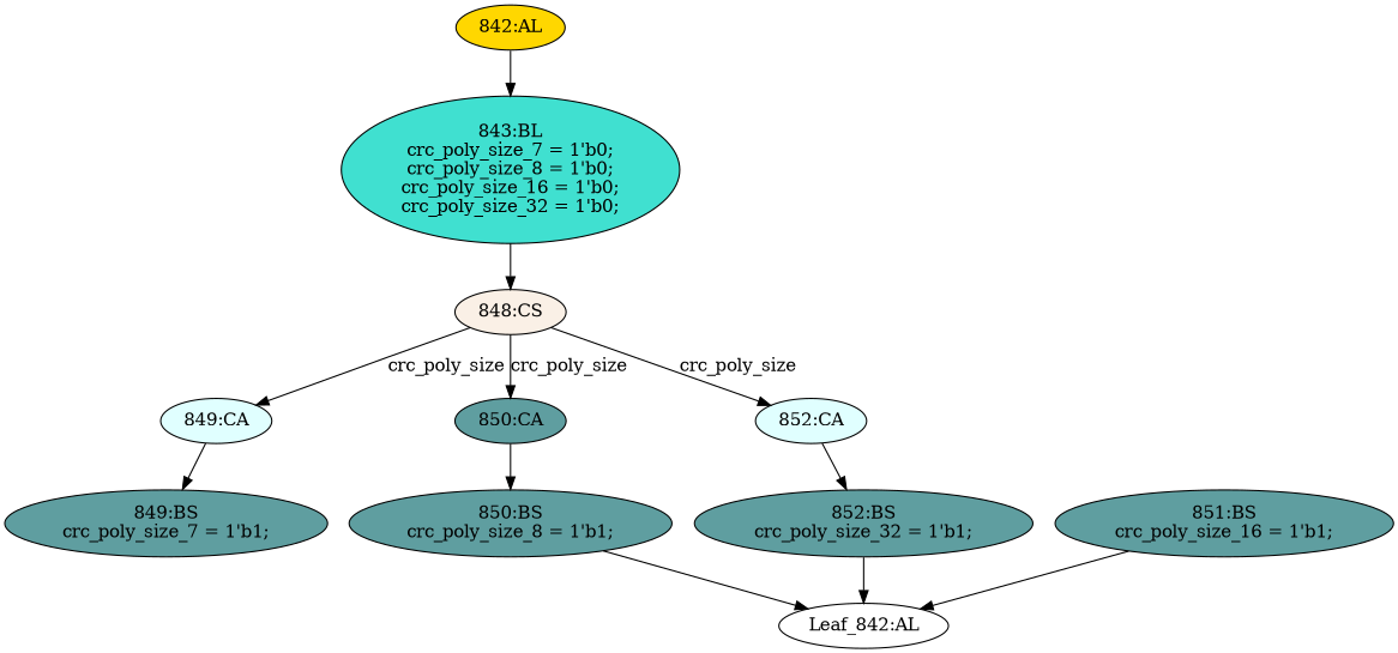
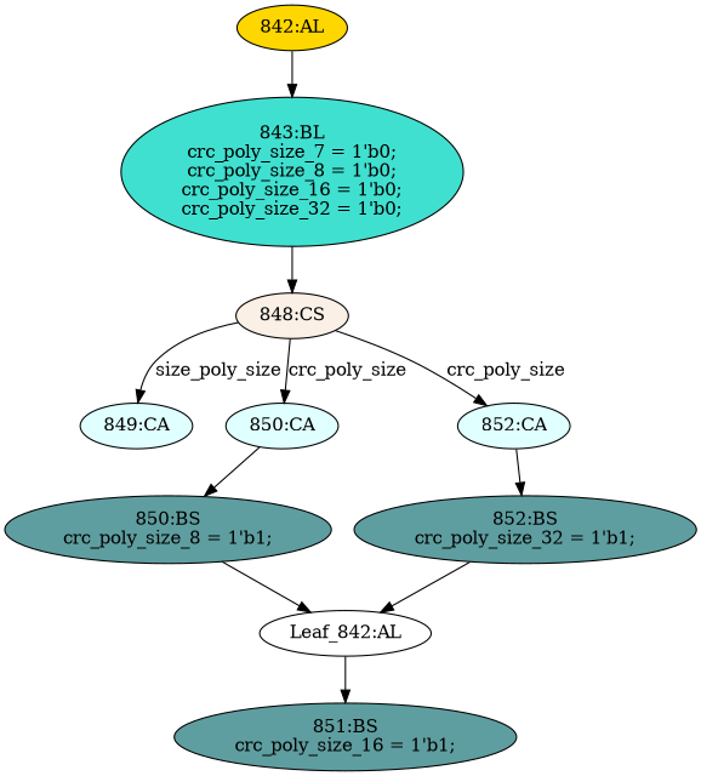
  strict digraph {
    node [fillcolor=cadetblue statements="[]" style=filled typ=BlockingSubstitution]
    edge [cond="[]" lineno=None]
    n1 [ast="<pyverilog.vparser.ast.Always object at 0x7f01261e8850>" clk_sens=False fillcolor=gold label="842:AL" sens="[]" typ=Always use_var="['crc_poly_size']"]
    n2 [ast="<pyverilog.vparser.ast.Block object at 0x7f01261e8910>" fillcolor=turquoise label="843:BL\ncrc_poly_size_7 = 1'b0;\ncrc_poly_size_8 = 1'b0;\ncrc_poly_size_16 = 1'b0;\ncrc_poly_size_32 = 1'b0;" statements="[<pyverilog.vparser.ast.BlockingSubstitution object at 0x7f01261e8950>, <pyverilog.vparser.ast.BlockingSubstitution object at 0x7f01261e8b10>, <pyverilog.vparser.ast.BlockingSubstitution object at 0x7f01261e8c90>, <pyverilog.vparser.ast.BlockingSubstitution object at 0x7f01261e8e10>]" typ=Block]
    n3 [ast="<pyverilog.vparser.ast.CaseStatement object at 0x7f01261e8f10>" fillcolor=linen label="848:CS" typ=CaseStatement]
    n4 [ast="<pyverilog.vparser.ast.Case object at 0x7f01261f3090>" fillcolor=lightcyan label="849:CA" typ=Case]
-   n5 [ast="<pyverilog.vparser.ast.Case object at 0x7f01261f3290>" label="850:CA" typ=Case]
+   n5 [ast="<pyverilog.vparser.ast.Case object at 0x7f01261f3290>" fillcolor=lightcyan label="850:CA" typ=Case]
    n6 [ast="<pyverilog.vparser.ast.Case object at 0x7f01261f36d0>" fillcolor=lightcyan label="852:CA" typ=Case]
    n7 [ast="<pyverilog.vparser.ast.BlockingSubstitution object at 0x7f01261f3790>" label="852:BS\ncrc_poly_size_32 = 1'b1;" statements="[<pyverilog.vparser.ast.BlockingSubstitution object at 0x7f01261f3790>]"]
    n8 [def_var="['crc_poly_size_16', 'crc_poly_size_8', 'crc_poly_size_7', 'crc_poly_size_32']" label="Leaf_842:AL" fillcolor="" statements="" style="" typ=""]
-   n9 [ast="<pyverilog.vparser.ast.BlockingSubstitution object at 0x7f01261f3110>" label="849:BS\ncrc_poly_size_7 = 1'b1;" statements="[<pyverilog.vparser.ast.BlockingSubstitution object at 0x7f01261f3110>]"]
    n10 [ast="<pyverilog.vparser.ast.BlockingSubstitution object at 0x7f01261f3310>" label="850:BS\ncrc_poly_size_8 = 1'b1;" statements="[<pyverilog.vparser.ast.BlockingSubstitution object at 0x7f01261f3310>]"]
    n11 [ast="<pyverilog.vparser.ast.BlockingSubstitution object at 0x7f01261f3550>" label="851:BS\ncrc_poly_size_16 = 1'b1;" statements="[<pyverilog.vparser.ast.BlockingSubstitution object at 0x7f01261f3550>]"]
    n1 -> n2
    n2 -> n3
-   n3 -> n4 [cond="['crc_poly_size']" label=crc_poly_size lineno=848]
+   n3 -> n4 [cond="['crc_poly_size']" label=size_poly_size lineno=848]
    n3 -> n5 [cond="['crc_poly_size']" label=crc_poly_size lineno=848]
    n3 -> n6 [cond="['crc_poly_size']" label=crc_poly_size lineno=848]
-   n4 -> n9
    n5 -> n10
    n6 -> n7
    n7 -> n8
    n10 -> n8
-   n11 -> n8
+   n8 -> n11
  }
